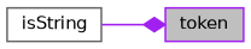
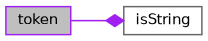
  digraph {
    rankdir=LR
    node [fontname=Helvetica fontsize=10 shape=record style=filled]
    n1 [color=purple fillcolor=grey75 fontcolor=black height=0.2 label=token width=0.4]
    n2 [color=gray40 fillcolor=white height=0.2 label=isString width=0.4]
-   n2 -> n1 [color=purple fontname=Helvetica fontsize=10 labelfontname=Helvetica labelfontsize=10 style=solid arrowhead=diamond]
+   n1 -> n2 [color=purple fontname=Helvetica fontsize=10 labelfontname=Helvetica labelfontsize=10 style=solid arrowhead=diamond]
  }
